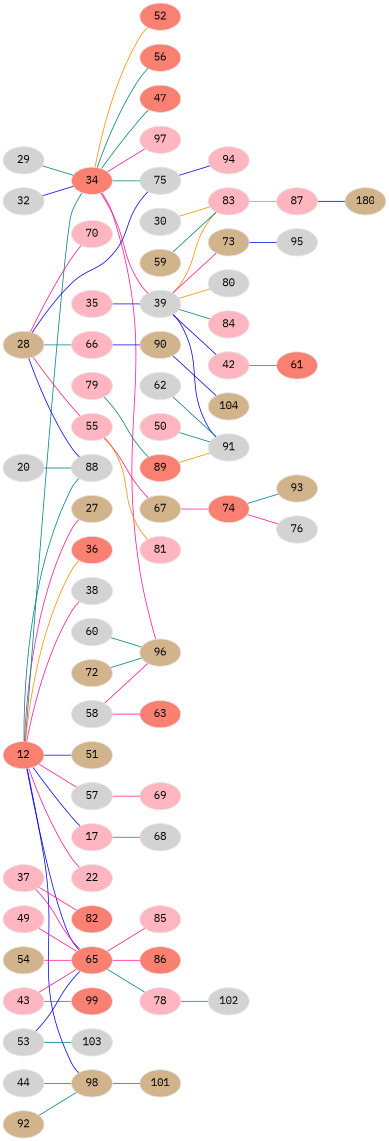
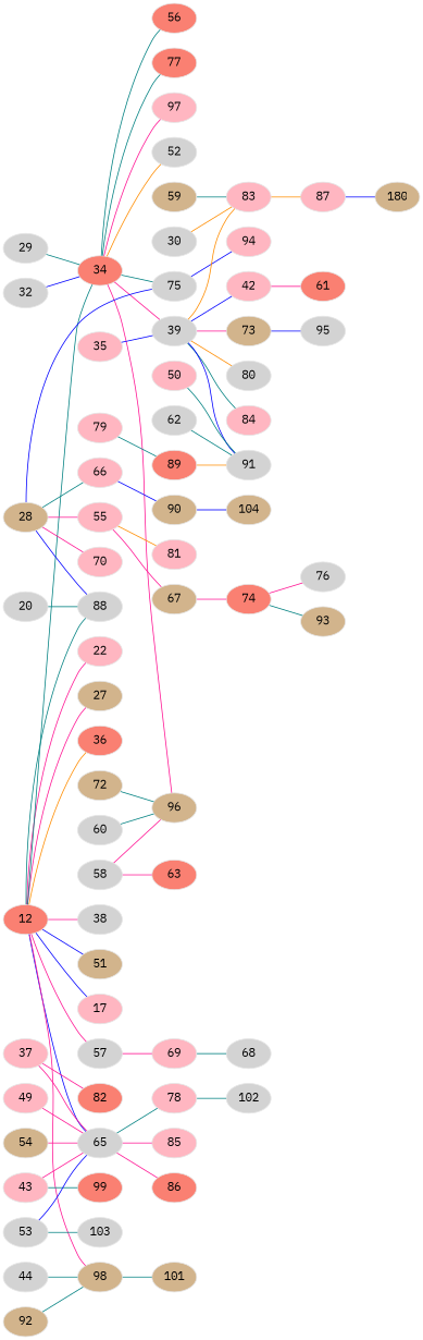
  graph {
    fontname="IBM Plex Mono"
    rankdir=LR
    node [color=gray90 fillcolor=lightgrey fontname="IBM Plex Mono" style=filled]
    edge [color=deeppink fontname="IBM Plex Mono"]
    12 [fillcolor=salmon super="+8+9"]
    17 [fillcolor=lightpink]
    22 [fillcolor=lightpink]
    27 [fillcolor=tan]
    34 [fillcolor=salmon super="+2+14"]
    36 [fillcolor=salmon]
    38
    51 [fillcolor=tan]
    57 [super="+45"]
-   65 [fillcolor=salmon super="+31+46"]
+   65 [super="+31+46"]
    88 [super="+13"]
    98 [fillcolor=tan super="+48+15+19"]
    68
    75 [super="+7"]
    39 [super="+25+21"]
-   52 [fillcolor=salmon]
+   52
    56 [fillcolor=salmon]
-   77 [fillcolor=salmon label=47]
+   77 [fillcolor=salmon]
    96 [fillcolor=tan super="+23+18+26"]
    97 [fillcolor=lightpink]
    69 [fillcolor=lightpink]
    78 [fillcolor=lightpink]
    85 [fillcolor=lightpink]
    86 [fillcolor=salmon]
    101 [fillcolor=tan]
    20
    28 [fillcolor=tan]
    55 [fillcolor=lightpink]
    66 [fillcolor=lightpink]
    70 [fillcolor=lightpink]
    67 [fillcolor=tan]
    81 [fillcolor=lightpink]
    90 [fillcolor=tan]
    94 [fillcolor=lightpink]
    29
    83 [fillcolor=lightpink super="+16"]
    87 [fillcolor=lightpink]
    30
    32
    42 [fillcolor=lightpink]
    73 [fillcolor=tan super="+40"]
    80
    84 [fillcolor=lightpink]
    91 [super="+24+71"]
    35 [fillcolor=lightpink]
    37 [fillcolor=lightpink]
    82 [fillcolor=salmon]
    61 [fillcolor=salmon]
    95
    43 [fillcolor=lightpink]
    99 [fillcolor=salmon]
    44
    49 [fillcolor=lightpink]
    50 [fillcolor=lightpink]
    53
    103
    54 [fillcolor=tan]
    74 [fillcolor=salmon]
    58
    63 [fillcolor=salmon]
    59 [fillcolor=tan]
    60
    62
    102
    104 [fillcolor=tan]
    76
    93 [fillcolor=tan]
    72 [fillcolor=tan]
    89 [fillcolor=salmon super="+64"]
    79 [fillcolor=lightpink]
    n71 [fillcolor=tan label=180]
    92 [fillcolor=tan]
    12 -- 17 [color=blue]
    12 -- 22
    12 -- 27
    12 -- 34 [color=teal weight=2]
    12 -- 36 [color=darkorange]
    12 -- 38
    12 -- 51 [color=blue]
    12 -- 57
    12 -- 65 [color=blue weight=2]
    12 -- 88 [color=teal]
-   12 -- 98 [color=blue]
-   17 -- 68 [color=teal]
+   12 -- 98
+   69 -- 68 [color=teal]
    34 -- 75 [color=teal]
    34 -- 39
    34 -- 52 [color=darkorange]
    34 -- 56 [color=teal]
    34 -- 77 [color=teal]
    34 -- 96
    34 -- 97
    57 -- 69
    65 -- 78 [color=teal]
    65 -- 85
    65 -- 86
    98 -- 101 [color=teal]
    75 -- 94 [color=blue]
    39 -- 83 [color=darkorange]
    39 -- 42 [color=blue]
    39 -- 73
    39 -- 80 [color=darkorange]
    39 -- 84 [color=teal]
    39 -- 91 [color=blue weight=2]
    78 -- 102 [color=teal]
    20 -- 88 [color=teal]
    28 -- 88 [color=blue]
    28 -- 75 [color=blue]
    28 -- 55
    28 -- 66 [color=teal]
    28 -- 70
    55 -- 67
    55 -- 81 [color=darkorange]
    66 -- 90 [color=blue]
    67 -- 74
    90 -- 104 [color=blue]
    29 -- 34 [color=teal]
    83 -- 87 [color=darkorange]
    87 -- n71 [color=blue]
    30 -- 83 [color=darkorange]
    32 -- 34 [color=blue]
    42 -- 61
    73 -- 95 [color=blue]
    35 -- 39 [color=blue]
    37 -- 65
    37 -- 82
    43 -- 65
    43 -- 99 [color=teal]
    44 -- 98 [color=teal]
    49 -- 65
    50 -- 91 [color=teal]
    53 -- 65 [color=blue]
    53 -- 103 [color=teal]
    54 -- 65
    74 -- 76
    74 -- 93 [color=teal]
    58 -- 96
    58 -- 63
    59 -- 83 [color=teal]
    60 -- 96 [color=teal]
    62 -- 91 [color=teal]
    72 -- 96 [color=teal]
    89 -- 91 [color=darkorange]
    79 -- 89 [color=teal]
    92 -- 98 [color=teal]
  }
